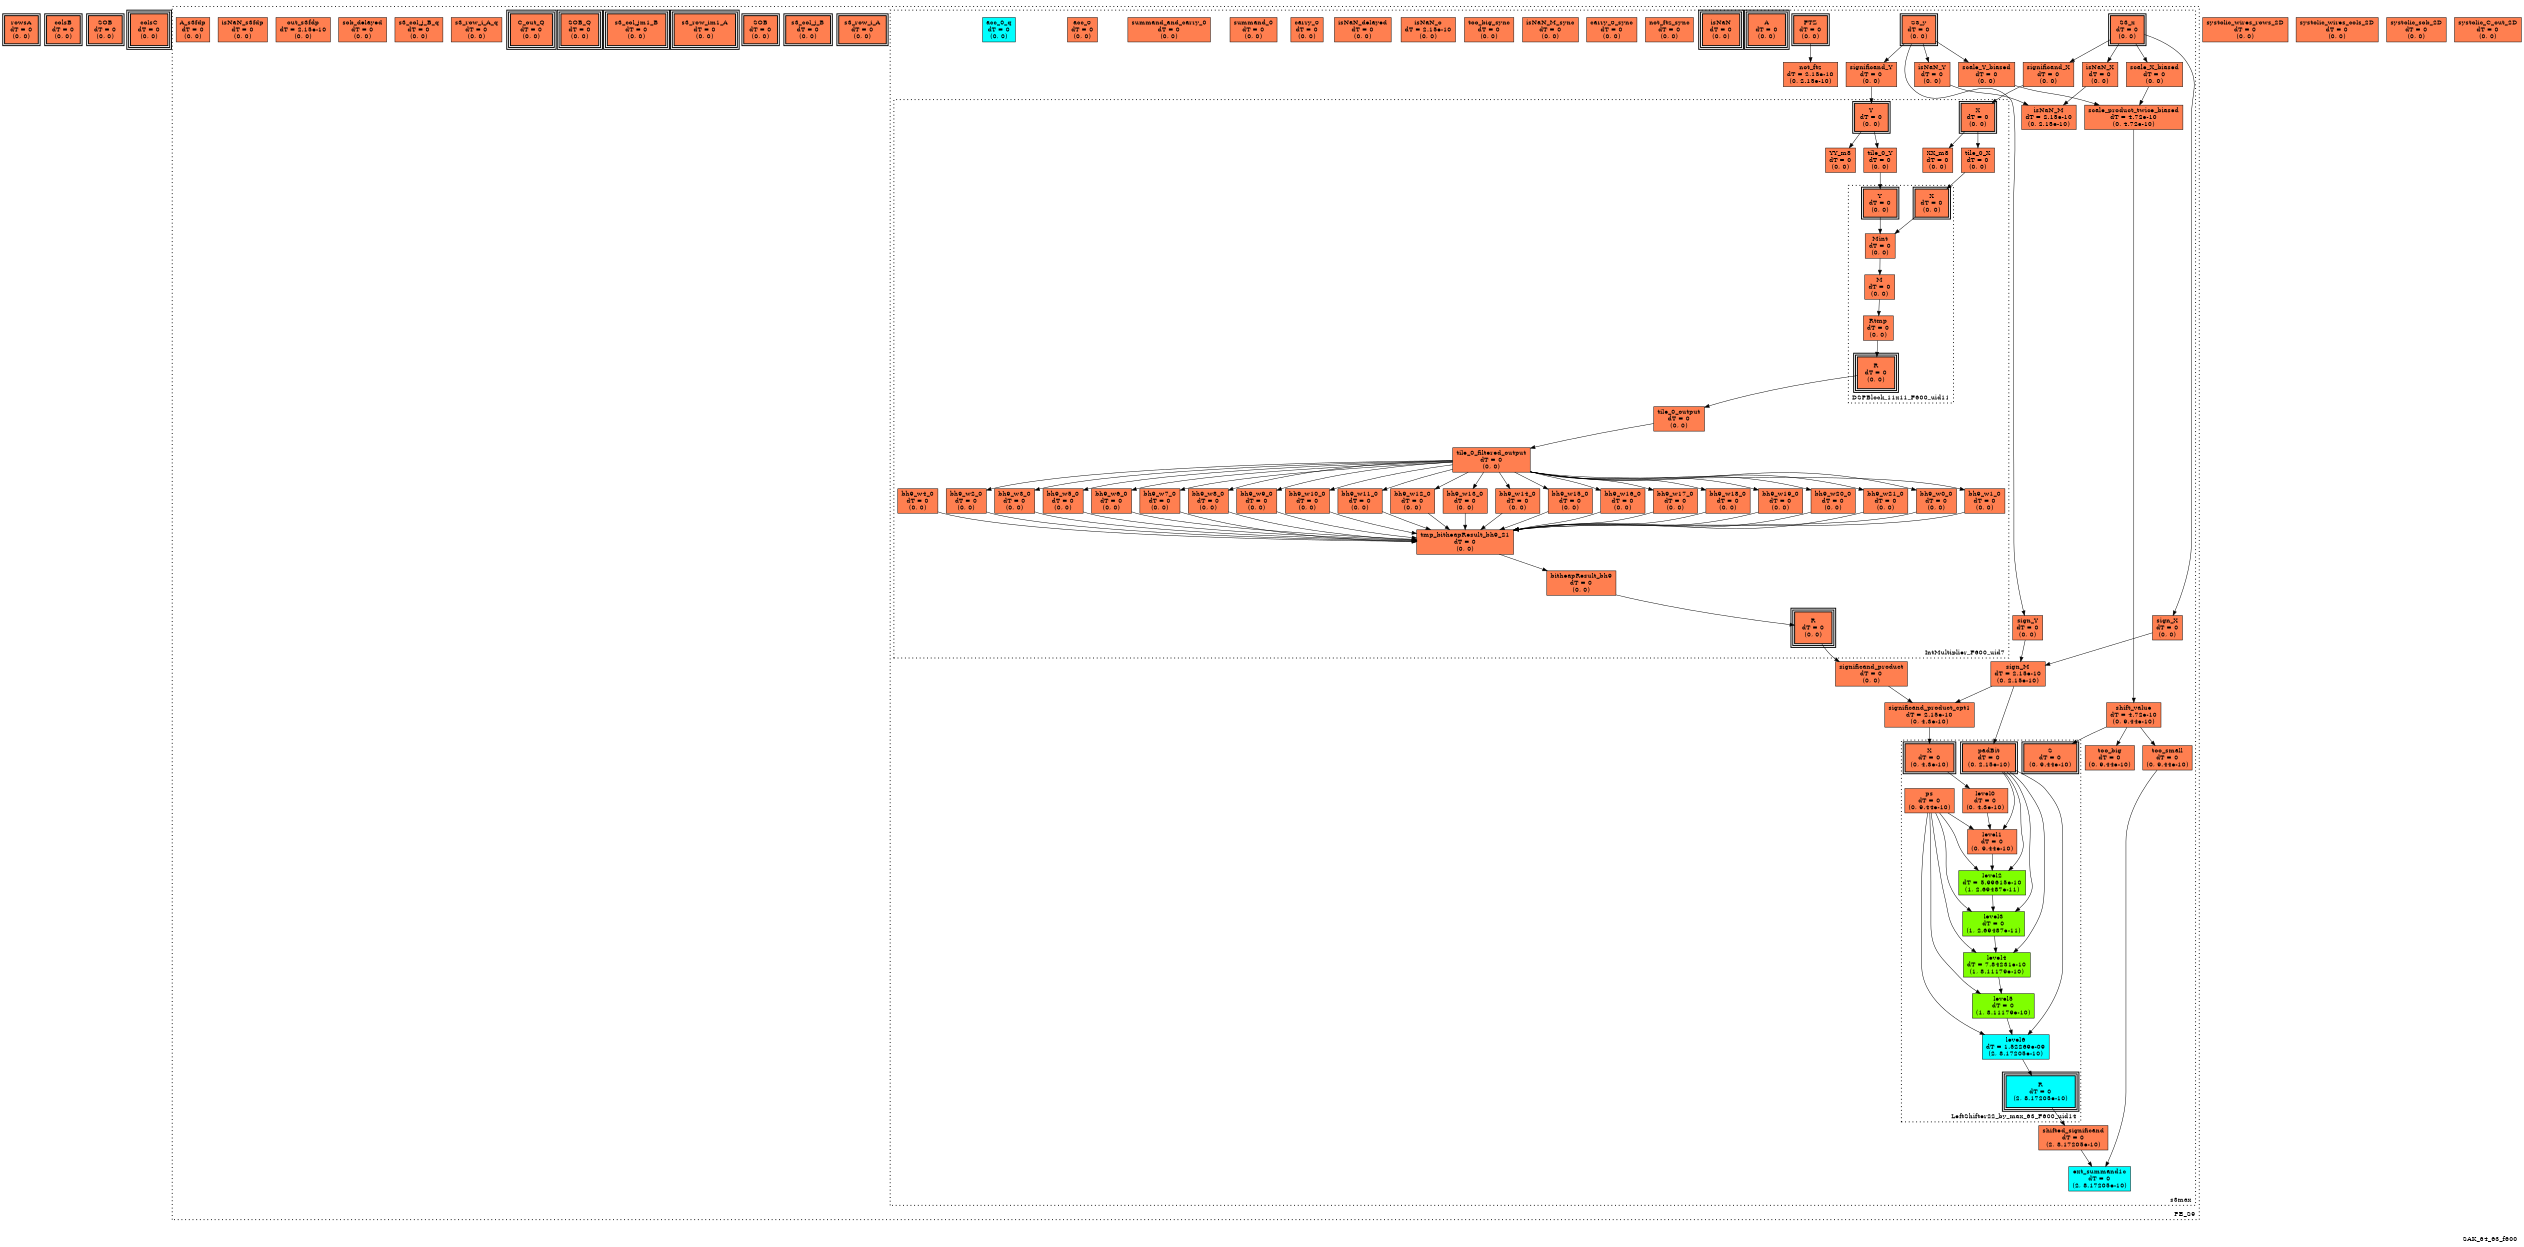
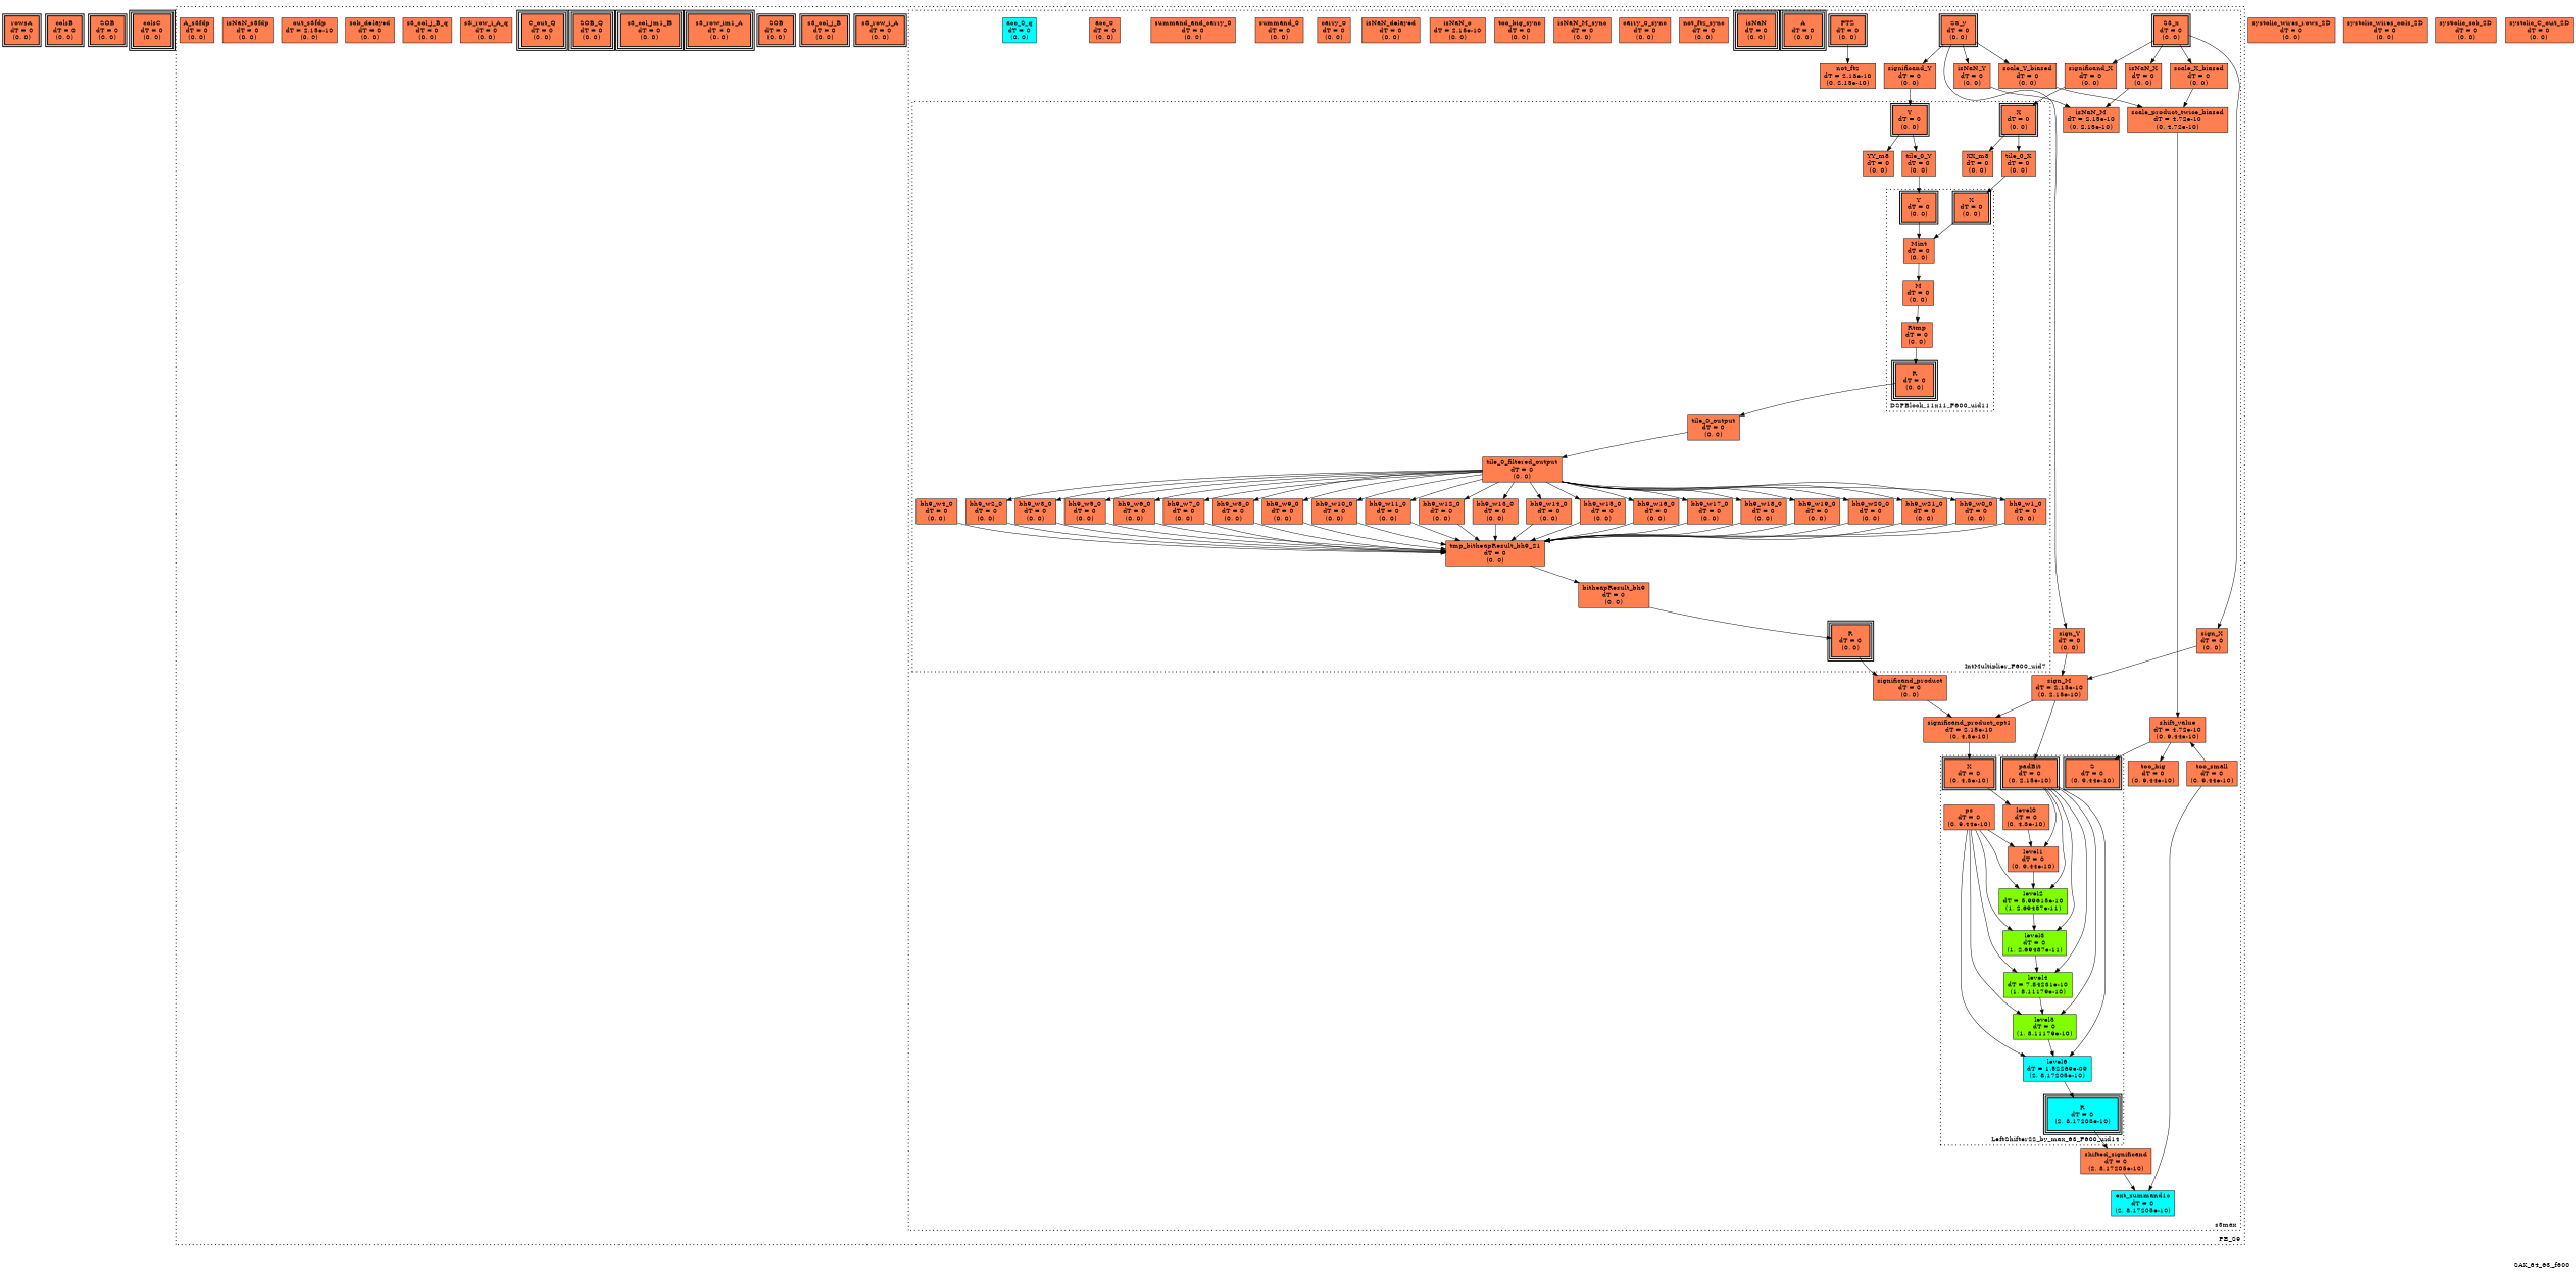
  digraph {
    label=SAK_64_63_f600
    labeljust=right
    labelloc=bottom
    nodesep=0.25
    ranksep=0.5
    node [color=black fillcolor=coral peripheries=1 shape=box style=filled]
    edge [arrowhead=normal arrowsize=1.0 arrowtail=normal color=black dir=forward]
    n1 [label="rowsA\ndT = 0\n(0, 0)" peripheries=2 style="bold, filled"]
    n2 [label="colsB\ndT = 0\n(0, 0)" peripheries=2 style="bold, filled"]
    n3 [label="SOB\ndT = 0\n(0, 0)" peripheries=2 style="bold, filled"]
    n4 [label="colsC\ndT = 0\n(0, 0)" peripheries=3 style="bold, filled"]
    n5 [label="s3_row_i_A\ndT = 0\n(0, 0)" peripheries=2 style="bold, filled"]
    n6 [label="s3_col_j_B\ndT = 0\n(0, 0)" peripheries=2 style="bold, filled"]
    n7 [label="SOB\ndT = 0\n(0, 0)" peripheries=2 style="bold, filled"]
    n8 [label="s3_row_im1_A\ndT = 0\n(0, 0)" peripheries=3 style="bold, filled"]
    n9 [label="s3_col_jm1_B\ndT = 0\n(0, 0)" peripheries=3 style="bold, filled"]
    n10 [label="SOB_Q\ndT = 0\n(0, 0)" peripheries=3 style="bold, filled"]
    n11 [label="C_out_Q\ndT = 0\n(0, 0)" peripheries=3 style="bold, filled"]
    n12 [label="S3_x\ndT = 0\n(0, 0)" peripheries=2 style="bold, filled"]
    n13 [label="S3_y\ndT = 0\n(0, 0)" peripheries=2 style="bold, filled"]
    n14 [label="FTZ\ndT = 0\n(0, 0)" peripheries=2 style="bold, filled"]
    n15 [label="A\ndT = 0\n(0, 0)" peripheries=3 style="bold, filled"]
    n16 [label="isNaN\ndT = 0\n(0, 0)" peripheries=3 style="bold, filled"]
    n17 [label="X\ndT = 0\n(0, 0)" peripheries=2 style="bold, filled"]
    n18 [label="Y\ndT = 0\n(0, 0)" peripheries=2 style="bold, filled"]
    n19 [label="R\ndT = 0\n(0, 0)" peripheries=3 style="bold, filled"]
    n20 [label="X\ndT = 0\n(0, 0)" peripheries=2 style="bold, filled"]
    n21 [label="Y\ndT = 0\n(0, 0)" peripheries=2 style="bold, filled"]
    n22 [label="R\ndT = 0\n(0, 0)" peripheries=3 style="bold, filled"]
    n23 [label="Mint\ndT = 0\n(0, 0)"]
    n24 [label="M\ndT = 0\n(0, 0)"]
    n25 [label="Rtmp\ndT = 0\n(0, 0)"]
    n26 [label="XX_m8\ndT = 0\n(0, 0)"]
    n27 [label="tile_0_X\ndT = 0\n(0, 0)"]
    n28 [label="YY_m8\ndT = 0\n(0, 0)"]
    n29 [label="tile_0_Y\ndT = 0\n(0, 0)"]
    n30 [label="tile_0_output\ndT = 0\n(0, 0)"]
    n31 [label="tile_0_filtered_output\ndT = 0\n(0, 0)"]
    n32 [label="bh9_w0_0\ndT = 0\n(0, 0)"]
    n33 [label="bh9_w1_0\ndT = 0\n(0, 0)"]
    n34 [label="bh9_w2_0\ndT = 0\n(0, 0)"]
    n35 [label="bh9_w3_0\ndT = 0\n(0, 0)"]
    n36 [label="bh9_w4_0\ndT = 0\n(0, 0)"]
    n37 [label="bh9_w5_0\ndT = 0\n(0, 0)"]
    n38 [label="bh9_w6_0\ndT = 0\n(0, 0)"]
    n39 [label="bh9_w7_0\ndT = 0\n(0, 0)"]
    n40 [label="bh9_w8_0\ndT = 0\n(0, 0)"]
    n41 [label="bh9_w9_0\ndT = 0\n(0, 0)"]
    n42 [label="bh9_w10_0\ndT = 0\n(0, 0)"]
    n43 [label="bh9_w11_0\ndT = 0\n(0, 0)"]
    n44 [label="bh9_w12_0\ndT = 0\n(0, 0)"]
    n45 [label="bh9_w13_0\ndT = 0\n(0, 0)"]
    n46 [label="bh9_w14_0\ndT = 0\n(0, 0)"]
    n47 [label="bh9_w15_0\ndT = 0\n(0, 0)"]
    n48 [label="bh9_w16_0\ndT = 0\n(0, 0)"]
    n49 [label="bh9_w17_0\ndT = 0\n(0, 0)"]
    n50 [label="bh9_w18_0\ndT = 0\n(0, 0)"]
    n51 [label="bh9_w19_0\ndT = 0\n(0, 0)"]
    n52 [label="bh9_w20_0\ndT = 0\n(0, 0)"]
    n53 [label="bh9_w21_0\ndT = 0\n(0, 0)"]
    n54 [label="tmp_bitheapResult_bh9_21\ndT = 0\n(0, 0)"]
    n55 [label="bitheapResult_bh9\ndT = 0\n(0, 0)"]
    n56 [label="X\ndT = 0\n(0, 4.3e-10)" peripheries=2 style="bold, filled"]
    n57 [label="S\ndT = 0\n(0, 9.44e-10)" peripheries=2 style="bold, filled"]
    n58 [label="padBit\ndT = 0\n(0, 2.15e-10)" peripheries=2 style="bold, filled"]
    n59 [fillcolor=cyan label="R\ndT = 0\n(2, 8.17205e-10)" peripheries=3 style="bold, filled"]
    n60 [label="level0\ndT = 0\n(0, 4.3e-10)"]
    n61 [label="ps\ndT = 0\n(0, 9.44e-10)"]
    n62 [label="level1\ndT = 0\n(0, 9.44e-10)"]
    n63 [fillcolor=chartreuse label="level2\ndT = 5.99615e-10\n(1, 2.69487e-11)"]
    n64 [fillcolor=chartreuse label="level3\ndT = 0\n(1, 2.69487e-11)"]
    n65 [fillcolor=chartreuse label="level4\ndT = 7.84231e-10\n(1, 8.11179e-10)"]
    n66 [fillcolor=chartreuse label="level5\ndT = 0\n(1, 8.11179e-10)"]
    n67 [fillcolor=cyan label="level6\ndT = 1.52269e-09\n(2, 8.17205e-10)"]
    n68 [label="sign_X\ndT = 0\n(0, 0)"]
    n69 [label="isNaN_X\ndT = 0\n(0, 0)"]
    n70 [label="significand_X\ndT = 0\n(0, 0)"]
    n71 [label="scale_X_biased\ndT = 0\n(0, 0)"]
    n72 [label="sign_Y\ndT = 0\n(0, 0)"]
    n73 [label="isNaN_Y\ndT = 0\n(0, 0)"]
    n74 [label="significand_Y\ndT = 0\n(0, 0)"]
    n75 [label="scale_Y_biased\ndT = 0\n(0, 0)"]
    n76 [label="not_ftz\ndT = 2.15e-10\n(0, 2.15e-10)"]
    n77 [label="sign_M\ndT = 2.15e-10\n(0, 2.15e-10)"]
    n78 [label="significand_product_cpt1\ndT = 2.15e-10\n(0, 4.3e-10)"]
    n79 [label="isNaN_M\ndT = 2.15e-10\n(0, 2.15e-10)"]
    n80 [label="significand_product\ndT = 0\n(0, 0)"]
    n81 [label="scale_product_twice_biased\ndT = 4.72e-10\n(0, 4.72e-10)"]
    n82 [label="shift_value\ndT = 4.72e-10\n(0, 9.44e-10)"]
    n83 [label="too_small\ndT = 0\n(0, 9.44e-10)"]
    n84 [label="too_big\ndT = 0\n(0, 9.44e-10)"]
    n85 [label="shifted_significand\ndT = 0\n(2, 8.17205e-10)"]
    n86 [fillcolor=cyan label="ext_summand1c\ndT = 0\n(2, 8.17205e-10)"]
    n87 [label="not_ftz_sync\ndT = 0\n(0, 0)"]
    n88 [label="carry_0_sync\ndT = 0\n(0, 0)"]
    n89 [label="isNaN_M_sync\ndT = 0\n(0, 0)"]
    n90 [label="too_big_sync\ndT = 0\n(0, 0)"]
    n91 [label="isNaN_o\ndT = 2.15e-10\n(0, 0)"]
    n92 [label="isNaN_delayed\ndT = 0\n(0, 0)"]
    n93 [label="carry_0\ndT = 0\n(0, 0)"]
    n94 [label="summand_0\ndT = 0\n(0, 0)"]
    n95 [label="summand_and_carry_0\ndT = 0\n(0, 0)"]
    n96 [label="acc_0\ndT = 0\n(0, 0)"]
    n97 [fillcolor=cyan label="acc_0_q\ndT = 0\n(0, 0)"]
    n98 [label="s3_row_i_A_q\ndT = 0\n(0, 0)"]
    n99 [label="s3_col_j_B_q\ndT = 0\n(0, 0)"]
    n100 [label="sob_delayed\ndT = 0\n(0, 0)"]
    n101 [label="out_s3fdp\ndT = 2.15e-10\n(0, 0)"]
    n102 [label="isNaN_s3fdp\ndT = 0\n(0, 0)"]
    n103 [label="A_s3fdp\ndT = 0\n(0, 0)"]
    n104 [label="systolic_wires_rows_2D\ndT = 0\n(0, 0)"]
    n105 [label="systolic_wires_cols_2D\ndT = 0\n(0, 0)"]
    n106 [label="systolic_sob_2D\ndT = 0\n(0, 0)"]
    n107 [label="systolic_C_out_2D\ndT = 0\n(0, 0)"]
    subgraph sub_1 {
      rank=same
      n1
      n2
      n3
    }
    subgraph sub_2 {
      rank=same
      n4
    }
    subgraph cluster_3 {
      label=PE_S9
      style="bold, dotted"
      n98
      n99
      n100
      n101
      n102
      n103
      subgraph sub_4 {
        label=PE_S3
        rank=same
        style="bold, dotted"
        n5
        n6
        n7
      }
      subgraph sub_5 {
        label=PE_S3
        rank=same
        style="bold, dotted"
        n8
        n9
        n10
        n11
      }
      subgraph cluster_6 {
        label=s3max
        style="bold, dotted"
        n68
        n69
        n70
        n71
        n72
        n73
        n74
        n75
        n76
        n77
        n78
        n79
        n80
        n81
        n82
        n83
        n84
        n85
        n86
        n87
        n88
        n89
        n90
        n91
        n92
        n93
        n94
        n95
        n96
        n97
        subgraph sub_7 {
          label=s3fdp
          rank=same
          style="bold, dotted"
          n12
          n13
          n14
        }
        subgraph sub_8 {
          label=s3fdp
          rank=same
          style="bold, dotted"
          n15
          n16
        }
        subgraph cluster_9 {
          label=IntMultiplier_F600_uid7
          style="bold, dotted"
          n26
          n27
          n28
          n29
          n30
          n31
          n32
          n33
          n34
          n35
          n36
          n37
          n38
          n39
          n40
          n41
          n42
          n43
          n44
          n45
          n46
          n47
          n48
          n49
          n50
          n51
          n52
          n53
          n54
          n55
          subgraph sub_10 {
            label=IntMultiplier_F600_uid7
            rank=same
            style="bold, dotted"
            n17
            n18
          }
          subgraph sub_11 {
            label=IntMultiplier_F600_uid7
            rank=same
            style="bold, dotted"
            n19
          }
          subgraph cluster_12 {
            label=DSPBlock_11x11_F600_uid11
            style="bold, dotted"
            n23
            n24
            n25
            subgraph sub_13 {
              label=DSPBlock_11x11_F600_uid11
              rank=same
              style="bold, dotted"
              n20
              n21
            }
            subgraph sub_14 {
              label=DSPBlock_11x11_F600_uid11
              rank=same
              style="bold, dotted"
              n22
            }
          }
        }
        subgraph cluster_15 {
          label=LeftShifter22_by_max_63_F600_uid14
          style="bold, dotted"
          n60
          n61
          n62
          n63
          n64
          n65
          n66
          n67
          subgraph sub_16 {
            label=LeftShifter22_by_max_63_F600_uid14
            rank=same
            style="bold, dotted"
            n56
            n57
            n58
          }
          subgraph sub_17 {
            label=LeftShifter22_by_max_63_F600_uid14
            rank=same
            style="bold, dotted"
            n59
          }
        }
      }
    }
    n12 -> n68
    n12 -> n69
    n12 -> n70
    n12 -> n71
    n13 -> n72
    n13 -> n73
    n13 -> n74
    n13 -> n75
    n14 -> n76
    n17 -> n26
    n17 -> n27
    n18 -> n28
    n18 -> n29
    n19 -> n80
    n20 -> n23
    n21 -> n23
    n22 -> n30
    n23 -> n24
    n24 -> n25
    n25 -> n22
    n27 -> n20
    n29 -> n21
    n30 -> n31
    n31 -> n32
    n31 -> n33
    n31 -> n34
    n31 -> n35
    n31 -> n37
    n31 -> n38
    n31 -> n39
    n31 -> n40
    n31 -> n41
    n31 -> n42
    n31 -> n43
    n31 -> n44
    n31 -> n45
    n31 -> n46
    n31 -> n47
    n31 -> n48
    n31 -> n49
    n31 -> n50
    n31 -> n51
    n31 -> n52
    n31 -> n53
    n32 -> n54
    n33 -> n54
    n34 -> n54
    n35 -> n54
    n36 -> n54
    n37 -> n54
    n38 -> n54
    n39 -> n54
    n40 -> n54
    n41 -> n54
    n42 -> n54
    n43 -> n54
    n44 -> n54
    n45 -> n54
    n46 -> n54
    n47 -> n54
    n48 -> n54
    n49 -> n54
    n50 -> n54
    n51 -> n54
    n52 -> n54
    n53 -> n54
    n54 -> n55
    n55 -> n19
    n56 -> n60
    n58 -> n62
    n58 -> n63
    n58 -> n64
    n58 -> n65
+   n58 -> n66
    n58 -> n67
    n59 -> n85
    n60 -> n62
    n61 -> n62
    n61 -> n63
    n61 -> n64
    n61 -> n65
    n61 -> n66
    n61 -> n67
    n62 -> n63
    n63 -> n64
    n64 -> n65
    n65 -> n66
    n66 -> n67
    n67 -> n59
    n68 -> n77
    n69 -> n79
    n70 -> n17
    n71 -> n81
    n72 -> n77
    n73 -> n79
    n74 -> n18
    n75 -> n81
    n77 -> n58
    n77 -> n78
    n78 -> n56
    n80 -> n78
    n81 -> n82
    n82 -> n57
-   n82 -> n83
+   n83 -> n82
    n82 -> n84
    n83 -> n86
    n85 -> n86
  }
